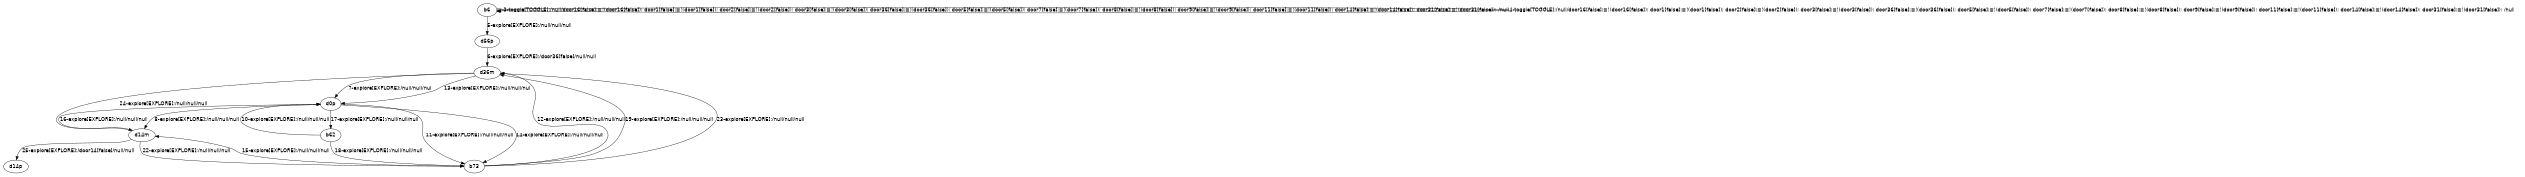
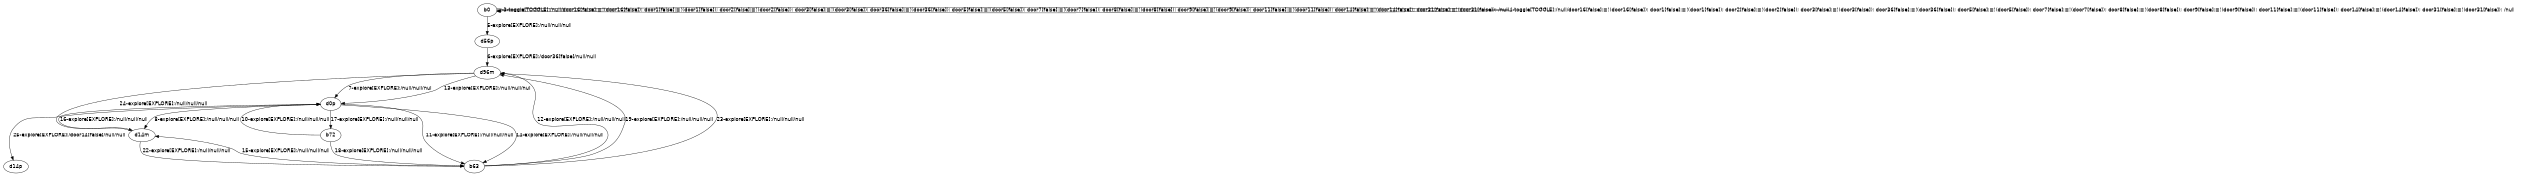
  digraph {
    fontname="DejaVu Sans"
    node [fontname="DejaVu Sans"]
    edge [fontname="DejaVu Sans"]
-   b0 [label=b6]
+   b0
    n2 [label=d56p]
-   d36m
+   d36m [label=d96m]
    n4 [label=d0p]
    d14m
-   b72 [label=b62]
-   b73
+   b72
+   b73 [label=b63]
    d14p
    b0 -> b0 [label="3-toggle[TOGGLE];/null/door16[false]:=!(door16[false]); door1[false]:=!(door1[false]); door2[false]:=!(door2[false]); door3[false]:=!(door3[false]); door36[false]:=!(door36[false]); door5[false]:=!(door5[false]); door7[false]:=!(door7[false]); door8[false]:=!(door8[false]); door9[false]:=!(door9[false]); door11[false]:=!(door11[false]); door14[false]:=!(door14[false]); door31[false]:=!(door31[false]); /null"]
    b0 -> b0 [label="4-toggle[TOGGLE];/null/door16[false]:=!(door16[false]); door1[false]:=!(door1[false]); door2[false]:=!(door2[false]); door3[false]:=!(door3[false]); door36[false]:=!(door36[false]); door5[false]:=!(door5[false]); door7[false]:=!(door7[false]); door8[false]:=!(door8[false]); door9[false]:=!(door9[false]); door11[false]:=!(door11[false]); door14[false]:=!(door14[false]); door31[false]:=!(door31[false]); /null"]
    b0 -> n2 [label="5-explore[EXPLORE];/null/null/null"]
    n2 -> d36m [label="6-explore[EXPLORE];/door36[false]/null/null"]
    d36m -> n4 [label="7-explore[EXPLORE];/null/null/null"]
    d36m -> n4 [label="13-explore[EXPLORE];/null/null/null"]
    d36m -> d14m [label="24-explore[EXPLORE];/null/null/null"]
    n4 -> d14m [label="8-explore[EXPLORE];/null/null/null"]
    n4 -> b72 [label="17-explore[EXPLORE];/null/null/null"]
    n4 -> b73 [label="11-explore[EXPLORE];/null/null/null"]
    n4 -> b73 [label="14-explore[EXPLORE];/null/null/null"]
    d14m -> n4 [label="16-explore[EXPLORE];/null/null/null"]
    d14m -> b73 [label="22-explore[EXPLORE];/null/null/null"]
-   d14m -> d14p [label="25-explore[EXPLORE];/door14[false]/null/null"]
+   n4 -> d14p [label="25-explore[EXPLORE];/door14[false]/null/null"]
    b72 -> n4 [label="10-explore[EXPLORE];/null/null/null"]
    b72 -> b73 [label="18-explore[EXPLORE];/null/null/null"]
    b73 -> d36m [label="12-explore[EXPLORE];/null/null/null"]
    b73 -> d36m [label="19-explore[EXPLORE];/null/null/null"]
    b73 -> d36m [label="23-explore[EXPLORE];/null/null/null"]
    b73 -> d14m [label="15-explore[EXPLORE];/null/null/null"]
  }
